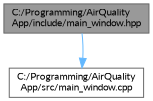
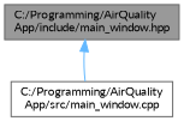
  digraph {
    fontname=Lato
    node [fontname=Lato fontsize=10 shape=box style=filled]
    n1 [color=gray40 fillcolor=grey60 fontcolor=black height=0.2 label="C:/Programming/AirQuality\lApp/include/main_window.hpp" width=0.4]
    n2 [color=grey40 fillcolor=white height=0.2 label="C:/Programming/AirQuality\lApp/src/main_window.cpp" width=0.4]
-   n2 -> n1 [color=steelblue1 dir=back fontname=Lato fontsize=10 labelfontname=Helvetica labelfontsize=10 style=solid]
+   n1 -> n2 [color=steelblue1 dir=back fontname=Lato fontsize=10 labelfontname=Helvetica labelfontsize=10 style=solid]
  }
